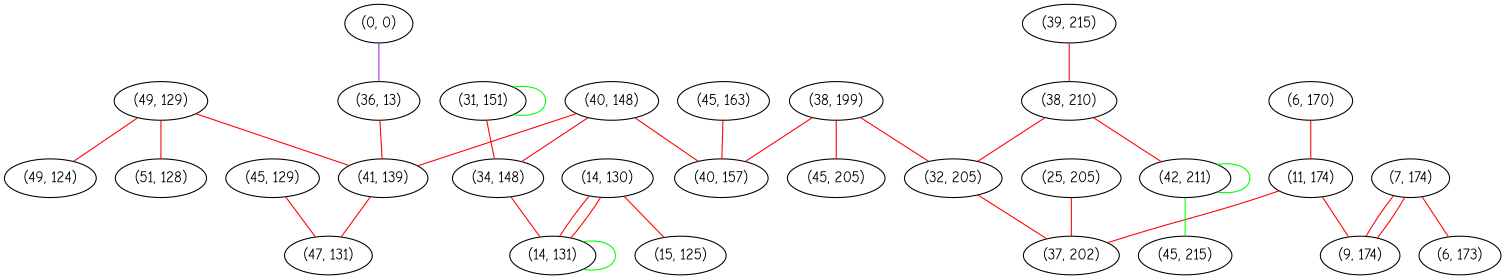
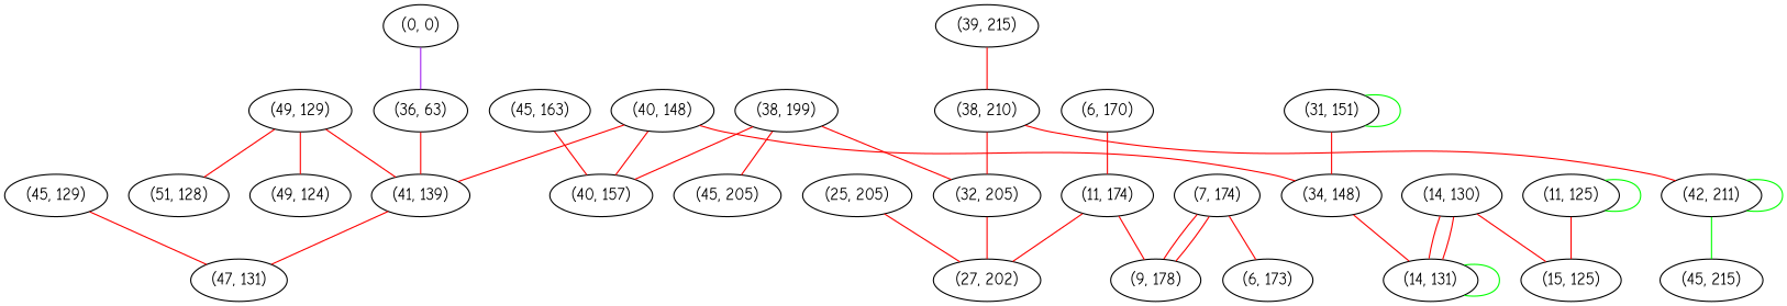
  graph {
    fontname="Comic Neue"
    node [fontname="Comic Neue"]
    edge [color=red fontname="Comic Neue" weight=1]
    "(45, 129)"
    "(47, 131)"
    "(38, 199)"
    "(32, 205)"
    "(40, 157)"
    "(45, 205)"
-   "(27, 202)" [label="(37, 202)"]
+   "(27, 202)"
+   "(11, 125)"
    "(15, 125)"
    "(6, 170)"
    "(11, 174)"
-   "(9, 174)"
+   "(9, 174)" [label="(9, 178)"]
    "(49, 129)"
    "(49, 124)"
    "(51, 128)"
    "(41, 139)"
    "(0, 0)"
-   "(36, 13)"
+   "(36, 13)" [label="(36, 63)"]
    "(31, 151)"
    "(34, 148)"
    "(14, 131)"
    "(39, 215)"
    "(38, 210)"
    "(42, 211)"
    "(7, 174)"
    "(6, 173)"
    "(45, 215)"
    "(45, 163)"
    "(25, 205)"
    "(40, 148)"
    "(14, 130)"
    "(45, 129)" -- "(47, 131)"
    "(38, 199)" -- "(32, 205)"
    "(38, 199)" -- "(40, 157)"
    "(38, 199)" -- "(45, 205)"
    "(32, 205)" -- "(27, 202)"
+   "(11, 125)" -- "(11, 125)" [color=green weight=2]
+   "(11, 125)" -- "(15, 125)"
    "(6, 170)" -- "(11, 174)"
    "(11, 174)" -- "(27, 202)"
    "(11, 174)" -- "(9, 174)"
    "(49, 129)" -- "(49, 124)"
    "(49, 129)" -- "(51, 128)"
    "(49, 129)" -- "(41, 139)"
    "(41, 139)" -- "(47, 131)"
    "(0, 0)" -- "(36, 13)" [color=purple weight=4]
    "(36, 13)" -- "(41, 139)"
    "(31, 151)" -- "(31, 151)" [color=green weight=2]
    "(31, 151)" -- "(34, 148)"
    "(34, 148)" -- "(14, 131)"
    "(14, 131)" -- "(14, 131)" [color=green weight=2]
    "(39, 215)" -- "(38, 210)"
    "(38, 210)" -- "(32, 205)"
    "(38, 210)" -- "(42, 211)"
    "(42, 211)" -- "(42, 211)" [color=green weight=2]
    "(42, 211)" -- "(45, 215)" [color=green]
    "(7, 174)" -- "(9, 174)"
    "(7, 174)" -- "(9, 174)"
    "(7, 174)" -- "(6, 173)"
    "(45, 163)" -- "(40, 157)"
    "(25, 205)" -- "(27, 202)"
    "(40, 148)" -- "(40, 157)"
    "(40, 148)" -- "(41, 139)"
    "(40, 148)" -- "(34, 148)"
    "(14, 130)" -- "(15, 125)"
    "(14, 130)" -- "(14, 131)"
    "(14, 130)" -- "(14, 131)"
  }
